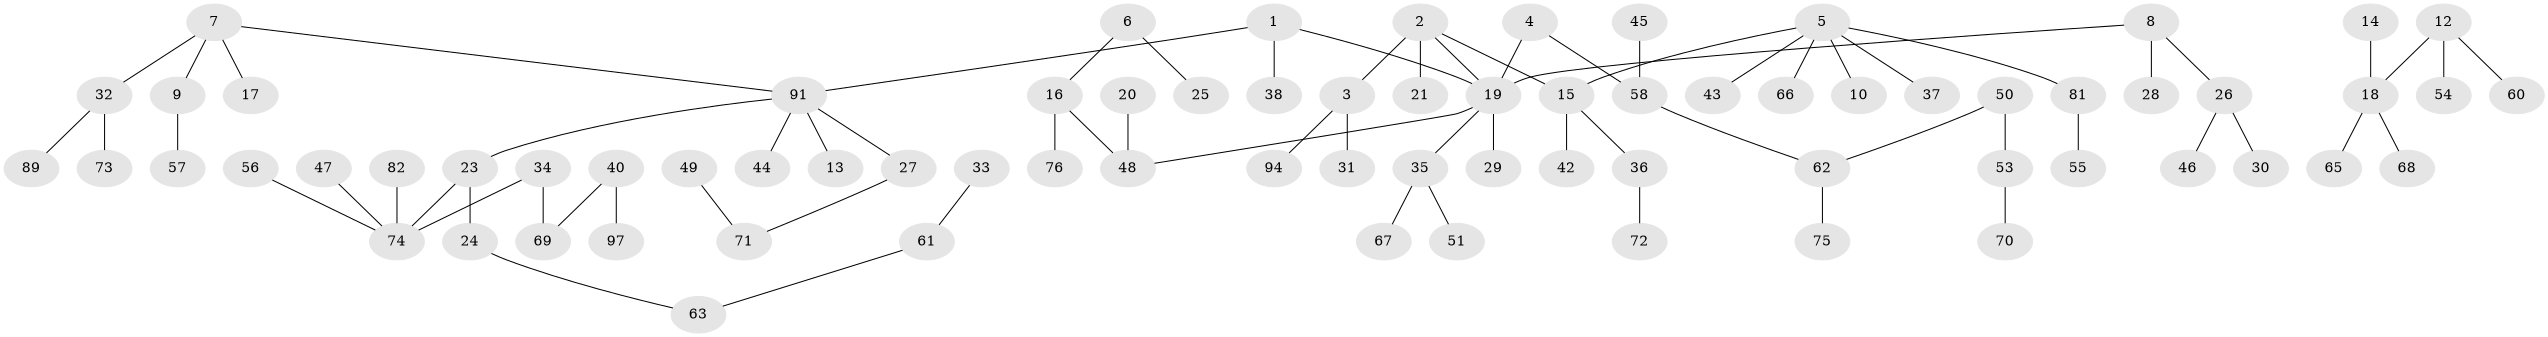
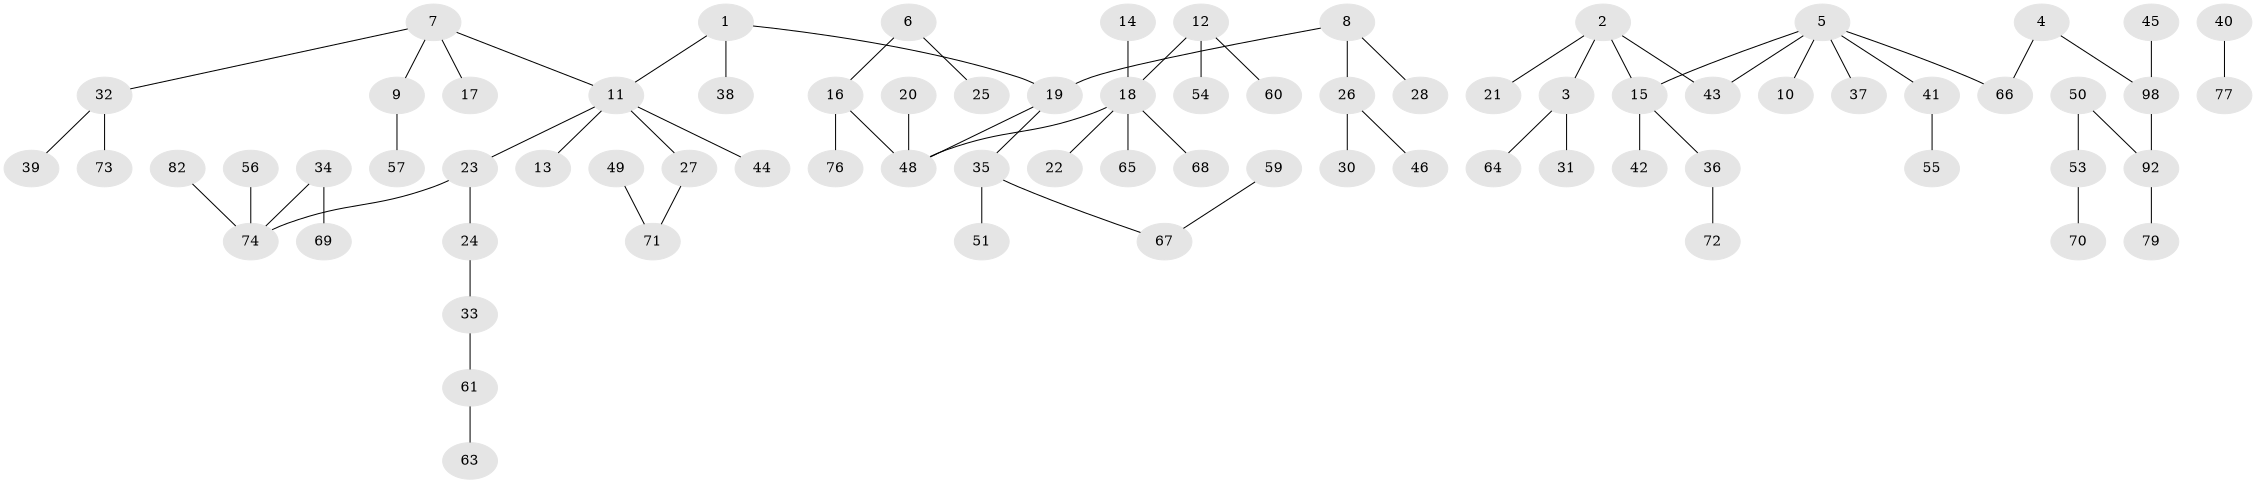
  graph {
    node [color=gray90 style=filled]
    edge [weight=1.0]
    1
-   11 [label=91]
+   11
    19
    38
    13
    23
    27
    44
    48
-   29
    35
    2
    3
    15
    21
    31
-   64 [label=94]
+   64
    36
    42
    4
-   58
-   62
+   58 [label=98]
+   62 [label=92]
    5
    10
    37
-   41 [label=81]
+   41
    43
    66
    55
    6
    16
    25
    76
    7
    9
    17
    32
    57
-   39 [label=89]
+   39
    73
    8
    26
    28
    30
    46
    24
    74
    71
    12
    18
    54
    60
+   22
    65
    68
    14
    72
    51
    67
    20
    33
    61
    63
    34
    69
    40
-   77 [label=97]
+   77
    45
-   47
    49
    50
    53
    70
-   75
+   75 [label=79]
    n75 [label=82]
    56
+   59
    1 -- 11
    1 -- 19
    1 -- 38
    11 -- 13
    11 -- 23
    11 -- 27
    11 -- 44
    19 -- 48
-   19 -- 29
    19 -- 35
    23 -- 24
    23 -- 74
    27 -- 71
    35 -- 51
    35 -- 67
-   2 -- 19
+   2 -- 43
    2 -- 3
    2 -- 15
    2 -- 21
    3 -- 31
    3 -- 64
    15 -- 36
    15 -- 42
    36 -- 72
-   4 -- 19
+   4 -- 66
    4 -- 58
    58 -- 62
    62 -- 75
    5 -- 15
    5 -- 10
    5 -- 37
    5 -- 41
    5 -- 43
    5 -- 66
    41 -- 55
    6 -- 16
    6 -- 25
    16 -- 48
    16 -- 76
    7 -- 11
    7 -- 9
    7 -- 17
    7 -- 32
    9 -- 57
    32 -- 39
    32 -- 73
    8 -- 19
    8 -- 26
    8 -- 28
    26 -- 30
    26 -- 46
-   24 -- 63
+   24 -- 33
    12 -- 18
    12 -- 54
    12 -- 60
+   18 -- 48
+   18 -- 22
    18 -- 65
    18 -- 68
    14 -- 18
    20 -- 48
    33 -- 61
    61 -- 63
    34 -- 74
    34 -- 69
-   40 -- 69
    40 -- 77
    45 -- 58
-   47 -- 74
    49 -- 71
    50 -- 62
    50 -- 53
    53 -- 70
    n75 -- 74
    56 -- 74
+   59 -- 67
  }
